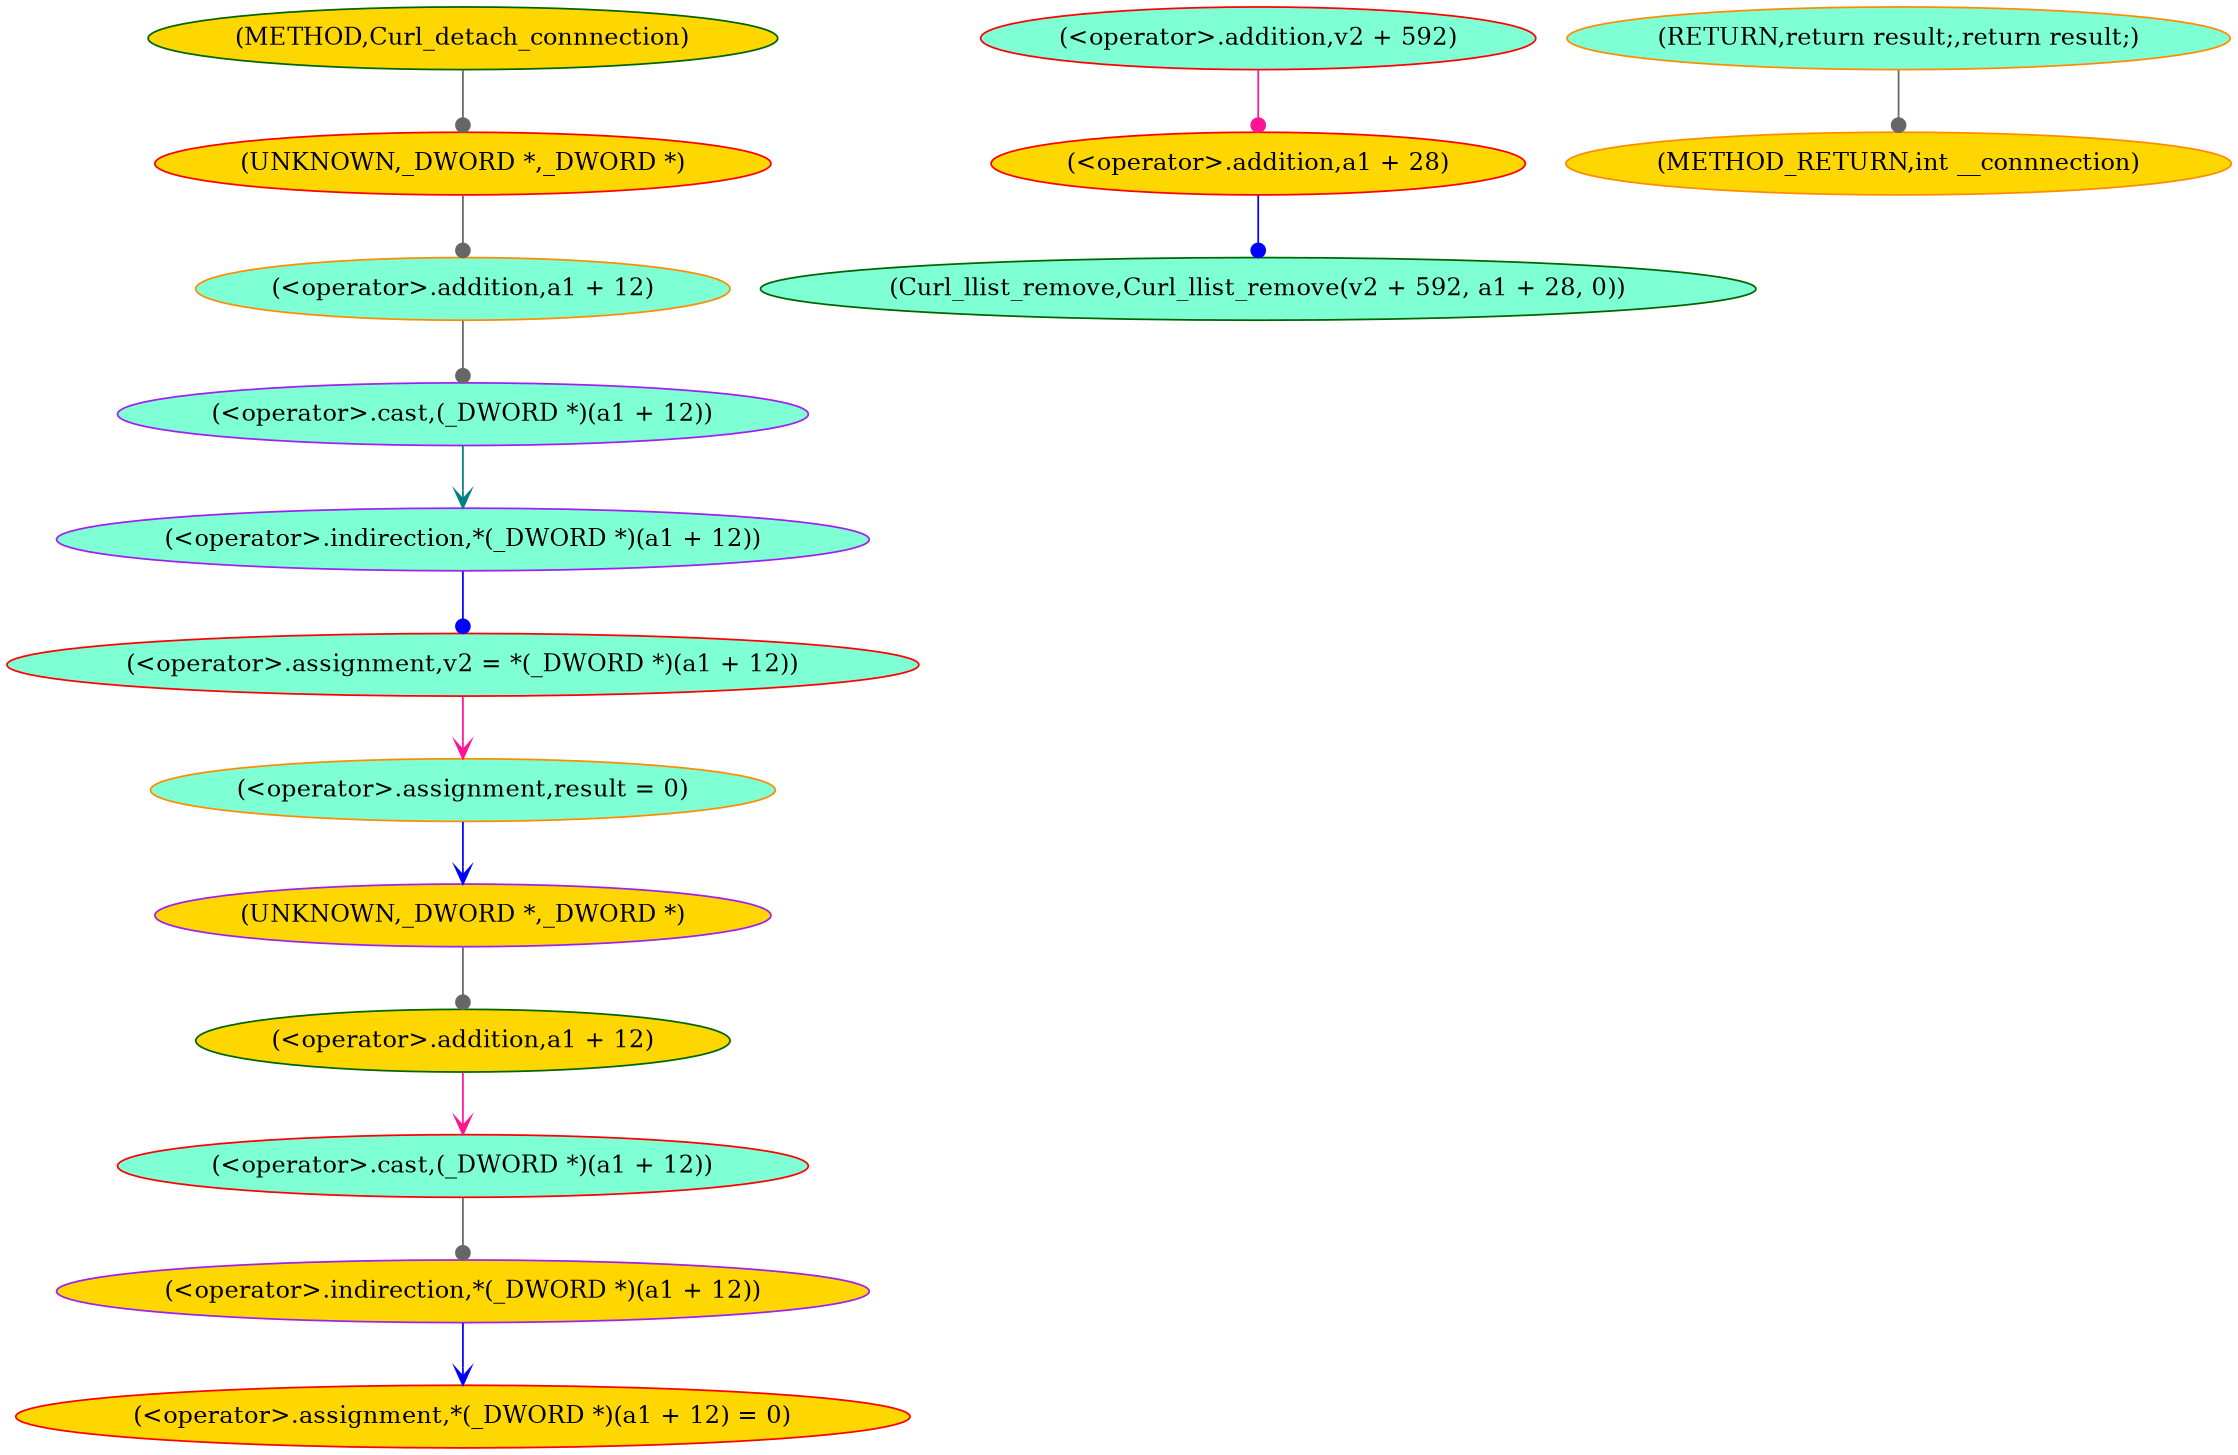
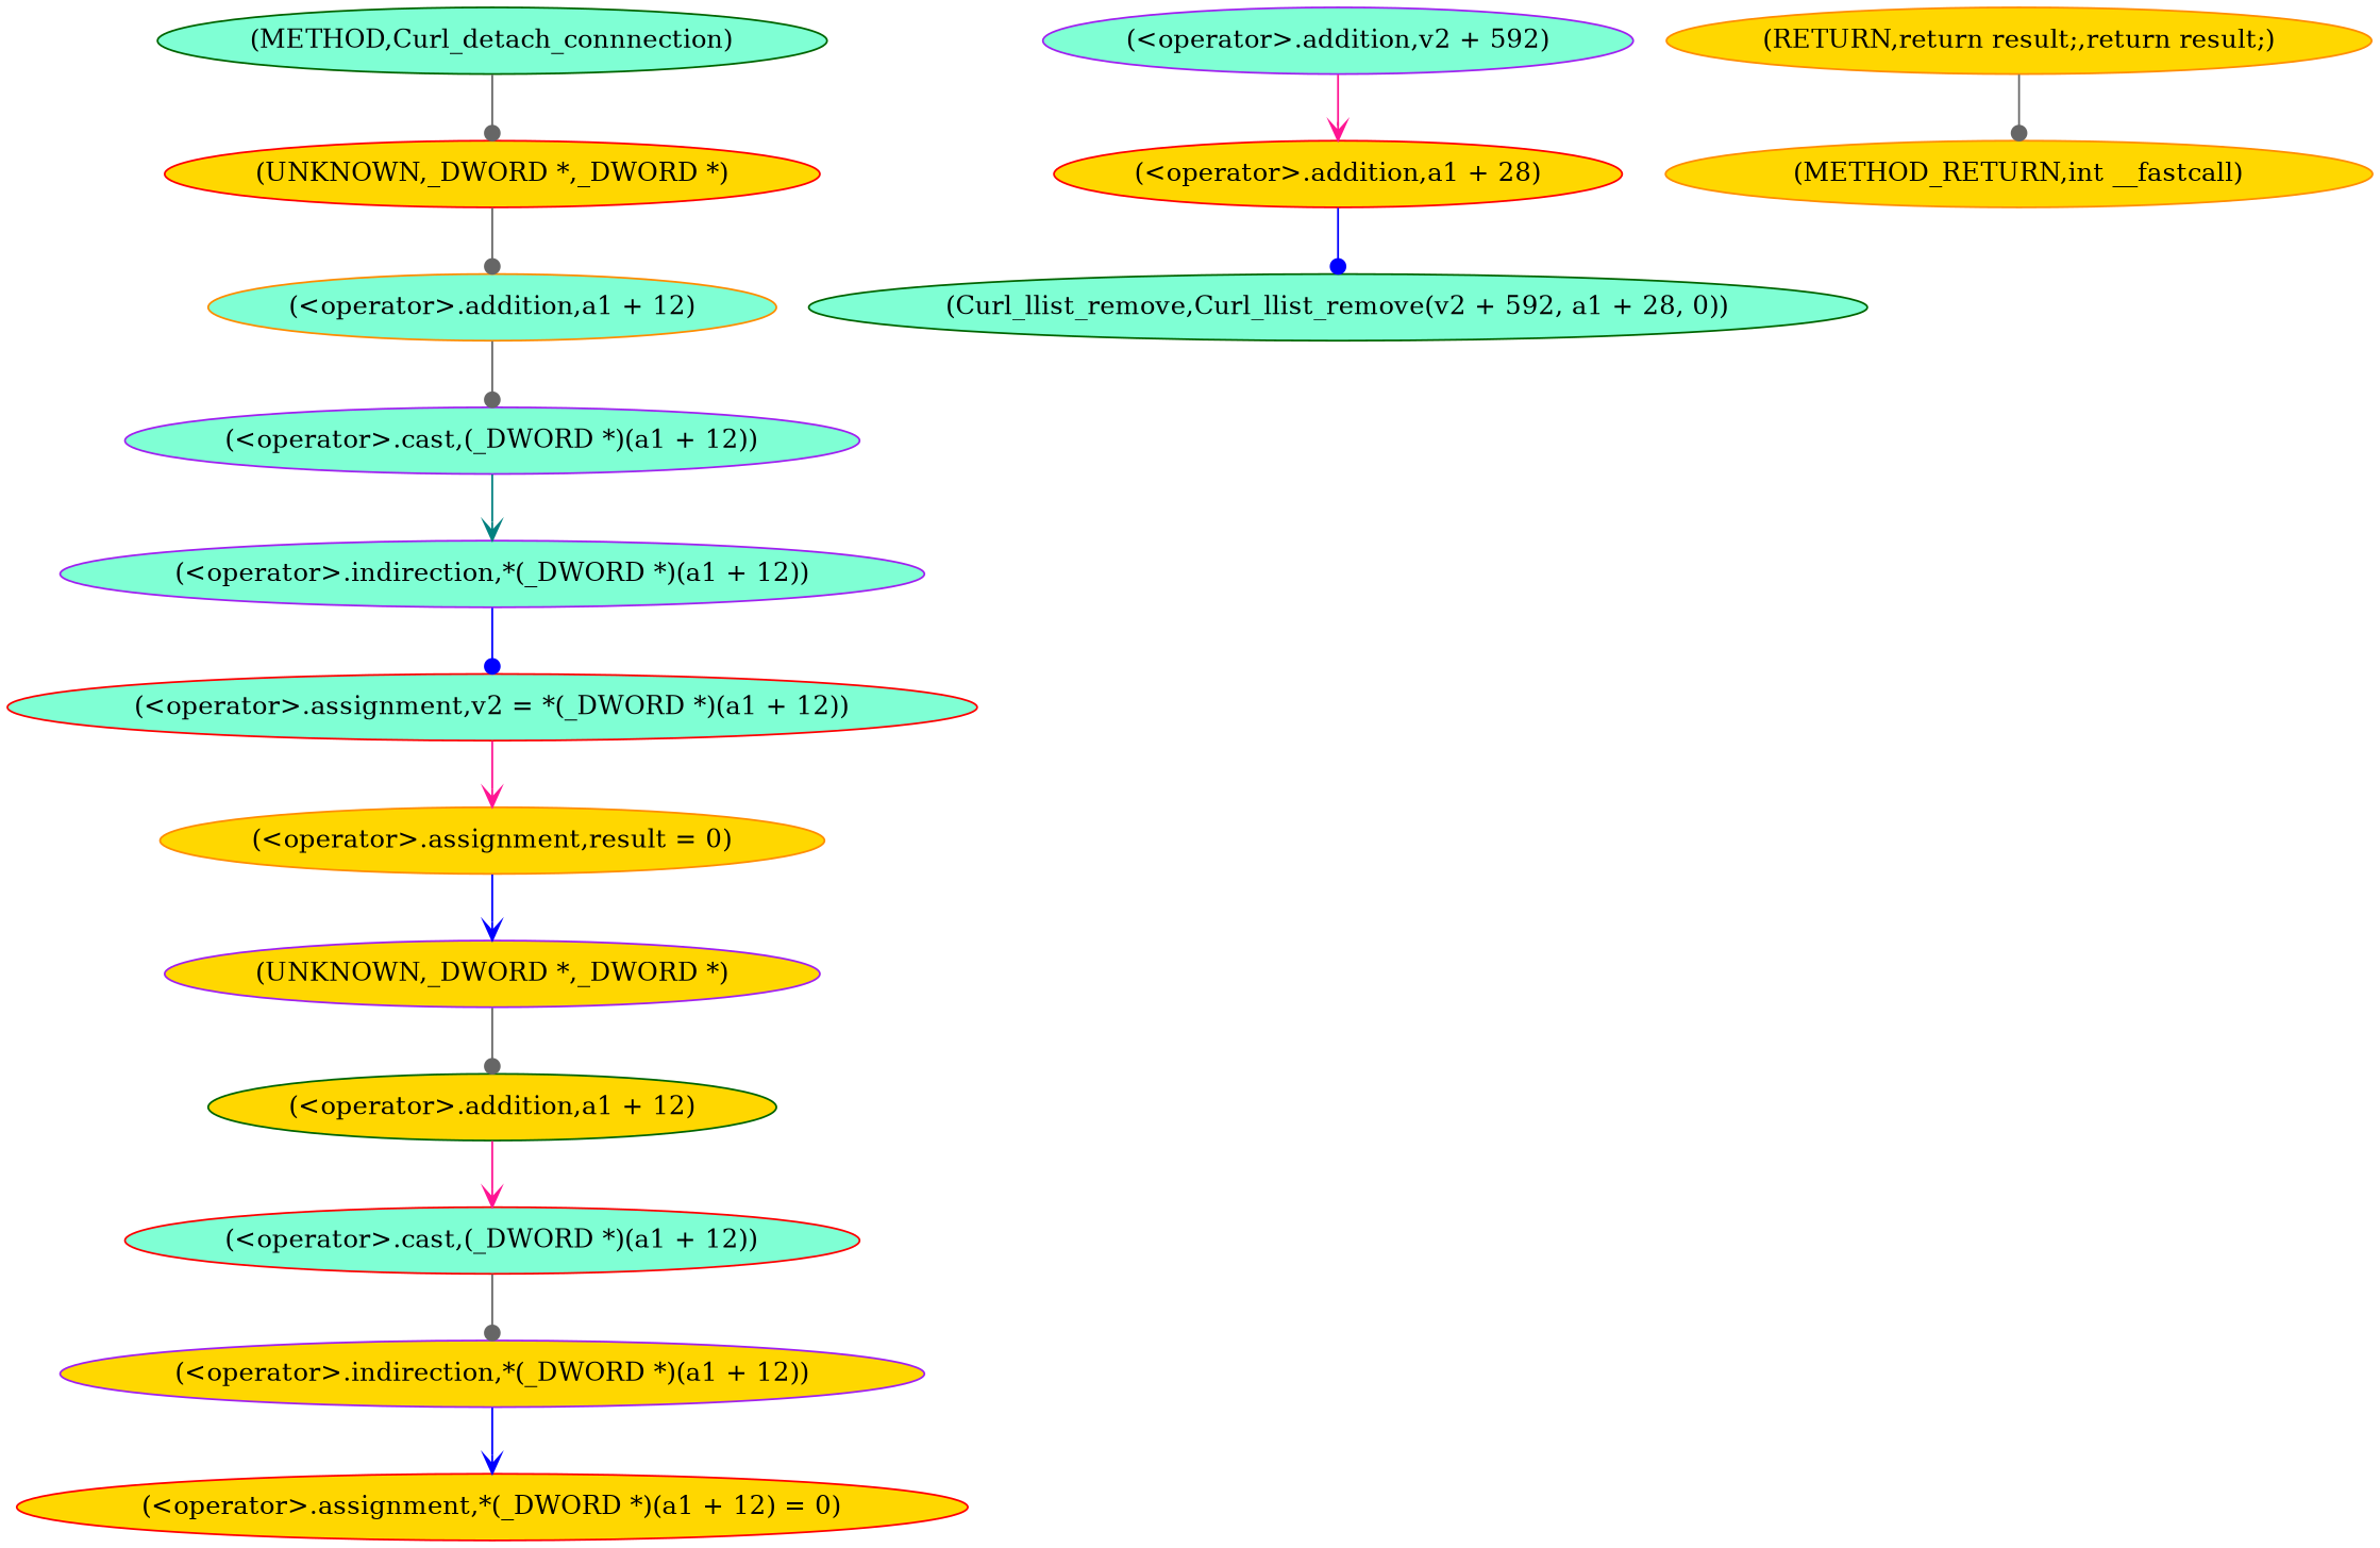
  digraph {
    node [color=red fillcolor=gold style=filled]
    edge [arrowhead=dot color=gray40]
    n1 [fillcolor=aquamarine label="(<operator>.assignment,v2 = *(_DWORD *)(a1 + 12))"]
-   n2 [color=darkorange fillcolor=aquamarine label="(<operator>.assignment,result = 0)"]
-   n3 [fillcolor=aquamarine label="(<operator>.addition,v2 + 592)"]
+   n2 [color=darkorange label="(<operator>.assignment,result = 0)"]
+   n3 [color=purple fillcolor=aquamarine label="(<operator>.addition,v2 + 592)"]
    n4 [label="(<operator>.addition,a1 + 28)"]
    n5 [color=purple label="(UNKNOWN,_DWORD *,_DWORD *)"]
    n6 [color=purple fillcolor=aquamarine label="(<operator>.indirection,*(_DWORD *)(a1 + 12))"]
    n7 [color=purple fillcolor=aquamarine label="(<operator>.cast,(_DWORD *)(a1 + 12))"]
    n8 [label="(UNKNOWN,_DWORD *,_DWORD *)"]
    n9 [color=darkorange fillcolor=aquamarine label="(<operator>.addition,a1 + 12)"]
    n10 [color=darkgreen fillcolor=aquamarine label="(Curl_llist_remove,Curl_llist_remove(v2 + 592, a1 + 28, 0))"]
    n11 [color=darkgreen label="(<operator>.addition,a1 + 12)"]
    n12 [label="(<operator>.assignment,*(_DWORD *)(a1 + 12) = 0)"]
-   n13 [color=darkorange fillcolor=aquamarine label="(RETURN,return result;,return result;)"]
-   n14 [color=darkorange label="(METHOD_RETURN,int __connnection)"]
+   n13 [color=darkorange label="(RETURN,return result;,return result;)"]
+   n14 [color=darkorange label="(METHOD_RETURN,int __fastcall)"]
    n15 [color=purple label="(<operator>.indirection,*(_DWORD *)(a1 + 12))"]
    n16 [fillcolor=aquamarine label="(<operator>.cast,(_DWORD *)(a1 + 12))"]
-   n17 [color=darkgreen label="(METHOD,Curl_detach_connnection)"]
+   n17 [color=darkgreen fillcolor=aquamarine label="(METHOD,Curl_detach_connnection)"]
    n1 -> n2 [arrowhead=vee color=deeppink]
    n2 -> n5 [arrowhead=vee color=blue]
-   n3 -> n4 [color=deeppink]
+   n3 -> n4 [arrowhead=vee color=deeppink]
    n4 -> n10 [color=blue]
    n5 -> n11
    n6 -> n1 [color=blue]
    n7 -> n6 [arrowhead=vee color=teal]
    n8 -> n9
    n9 -> n7
    n11 -> n16 [arrowhead=vee color=deeppink]
    n13 -> n14
    n15 -> n12 [arrowhead=vee color=blue]
    n16 -> n15
    n17 -> n8
  }
